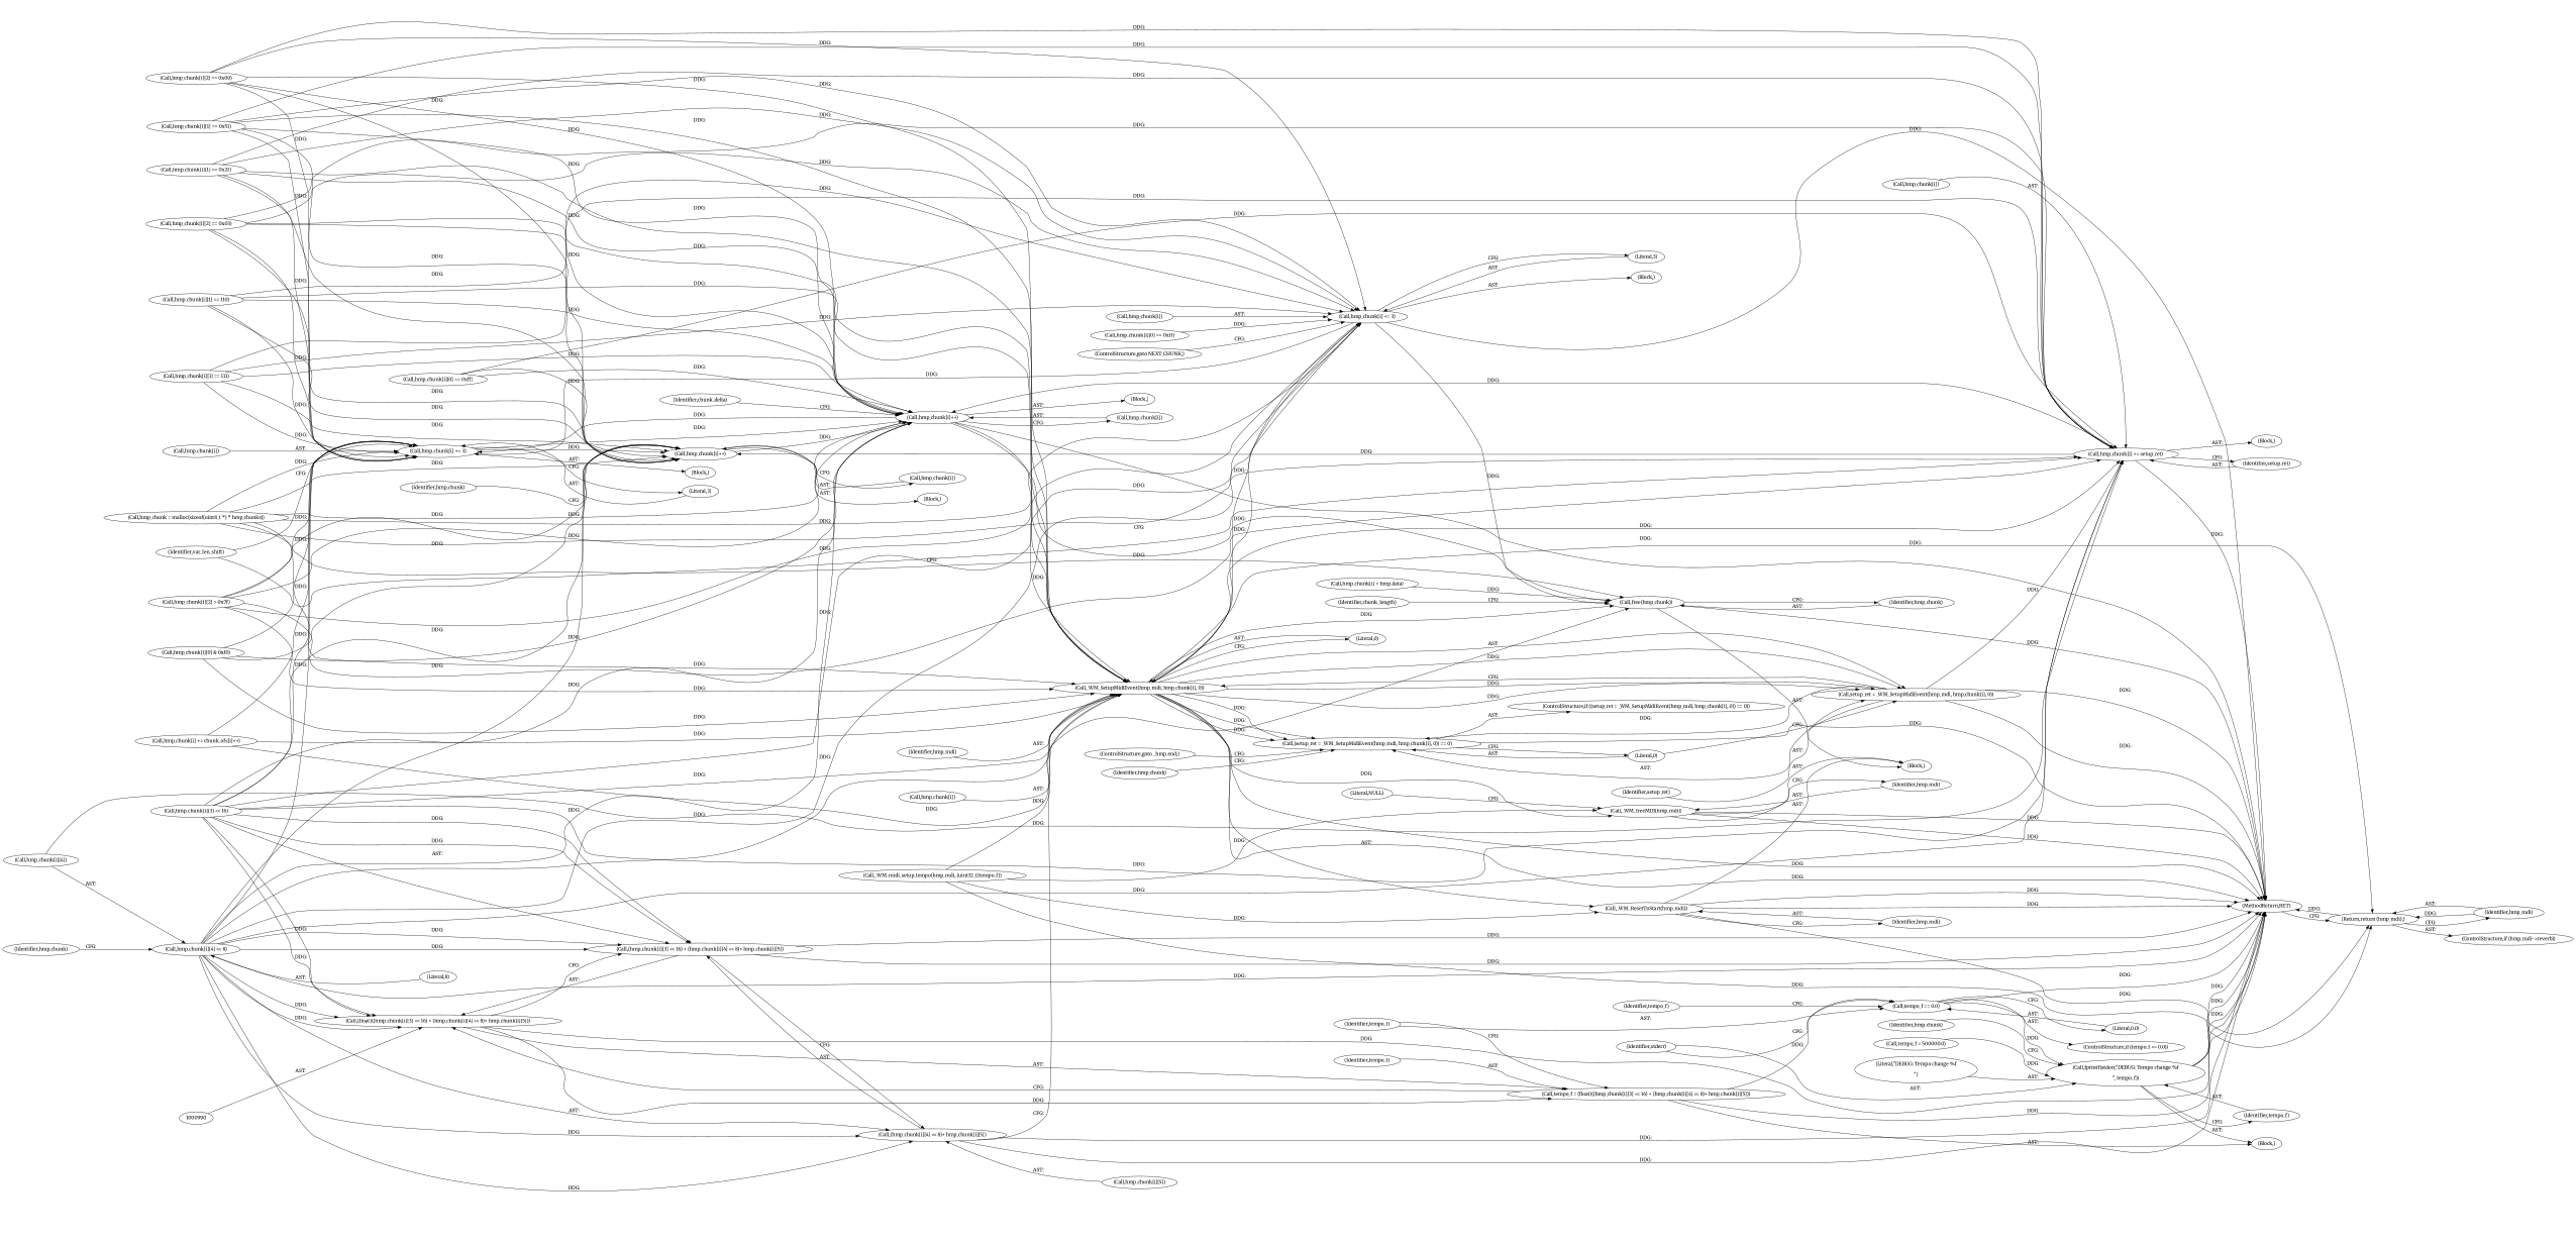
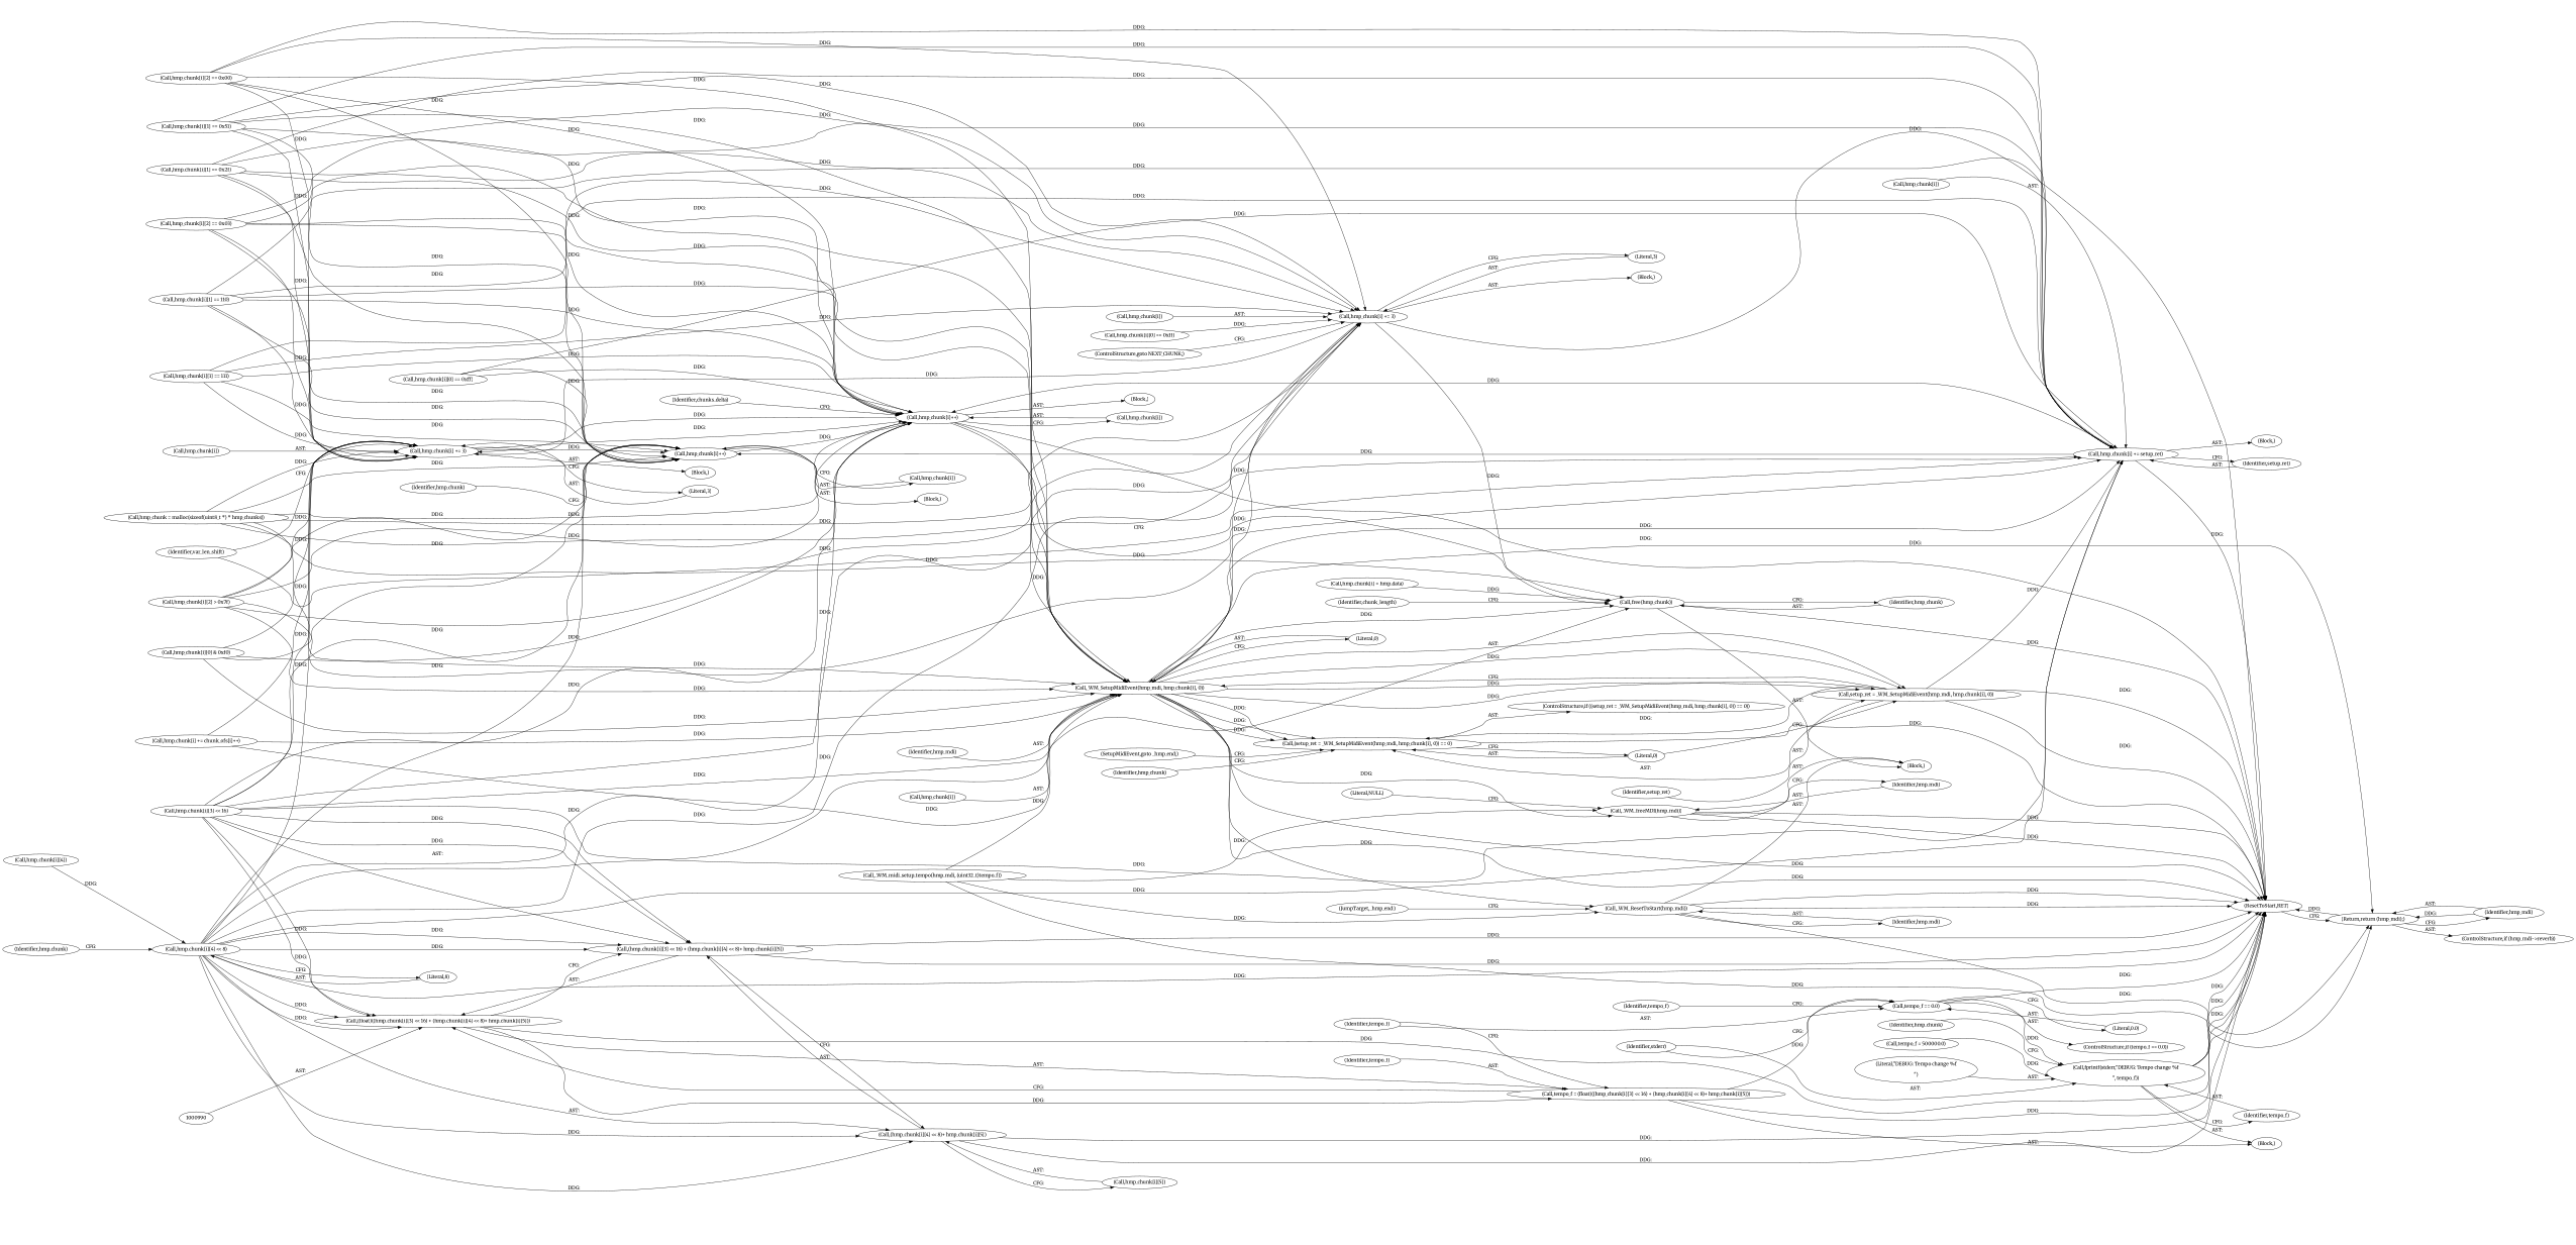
  digraph {
    fontname=Merriweather
    rankdir=LR
    node [fontname=Merriweather]
    edge [fontname=Merriweather]
    n1 [label="(Call,hmp_chunk[i][4] << 8)"]
    n2 [label="(Call,hmp_chunk[i] += 3)"]
    n3 [label="(Call,hmp_chunk[i]++)"]
    n4 [label="(Call,hmp_chunk[i]++)"]
    n5 [label="(Call,_WM_SetupMidiEvent(hmp_mdi, hmp_chunk[i], 0))"]
    n6 [label="(Call,hmp_chunk[i] += setup_ret)"]
    n7 [label="(Call,hmp_chunk[i] += 3)"]
    n8 [label="(Call,(float)((hmp_chunk[i][3] << 16) + (hmp_chunk[i][4] << 8)+ hmp_chunk[i][5]))"]
    n9 [label="(Call,(hmp_chunk[i][3] << 16) + (hmp_chunk[i][4] << 8)+ hmp_chunk[i][5])"]
    n10 [label="(Call,(hmp_chunk[i][4] << 8)+ hmp_chunk[i][5])"]
-   n11 [label="(MethodReturn,RET)"]
+   n11 [label="(ResetToStart,RET)"]
    n12 [label="(Literal,8)"]
    n13 [label="(Block,)"]
    n14 [label="(Literal,3)"]
    n15 [label="(Call,hmp_chunk[i])"]
    n16 [label="(Block,)"]
    n17 [label="(Call,free(hmp_chunk))"]
    n18 [label="(Call,hmp_chunk[i])"]
    n19 [label="(Block,)"]
    n20 [label="(Call,(setup_ret = _WM_SetupMidiEvent(hmp_mdi, hmp_chunk[i], 0)) == 0)"]
    n21 [label="(Call,setup_ret = _WM_SetupMidiEvent(hmp_mdi, hmp_chunk[i], 0))"]
    n22 [label="(Call,_WM_ResetToStart(hmp_mdi))"]
    n23 [label="(Return,return (hmp_mdi);)"]
    n24 [label="(Call,_WM_freeMDI(hmp_mdi))"]
    n25 [label="(Literal,0)"]
    n26 [label="(Block,)"]
    n27 [label="(Identifier,setup_ret)"]
    n28 [label="(Literal,3)"]
    n29 [label="(Block,)"]
    n30 [label="(Call,tempo_f = (float)((hmp_chunk[i][3] << 16) + (hmp_chunk[i][4] << 8)+ hmp_chunk[i][5]))"]
    n31 [label="(Call,hmp_chunk[i][5])"]
    n32 [label="(Block,)"]
    n33 [label="(Identifier,hmp_chunk)"]
    n34 [label="(Literal,0)"]
    n35 [label="(ControlStructure,if ((setup_ret = _WM_SetupMidiEvent(hmp_mdi, hmp_chunk[i], 0)) == 0))"]
    n36 [label="(Identifier,hmp_mdi)"]
    n37 [label="(Identifier,hmp_mdi)"]
    n38 [label="(ControlStructure,if (hmp_mdi->reverb))"]
    n39 [label="(Identifier,hmp_mdi)"]
    n40 [label="(Call,tempo_f == 0.0)"]
    n41 [label="(Block,)"]
    n42 [label="(Call,fprintf(stderr,\"DEBUG: Tempo change %f\r\n\", tempo_f))"]
    n43 [label="(Literal,0.0)"]
    n44 [label="(ControlStructure,if (tempo_f == 0.0))"]
    n45 [label="(Identifier,tempo_f)"]
    n46 [label="(Identifier,stderr)"]
    n47 [label="(Call,_WM_midi_setup_tempo(hmp_mdi, (uint32_t)tempo_f))"]
    n48 [label="(Identifier,tempo_f)"]
+   n49 [label="(JumpTarget,_hmp_end:)"]
    n50 [label="(Call,hmp_chunk = malloc(sizeof(uint8_t *) * hmp_chunks))"]
    n51 [label="(Call,hmp_chunk[i])"]
    n52 [label="(Call,hmp_chunk[i][0] == 0xff)"]
    n53 [label="(Call,hmp_chunk[i][0] & 0xf0)"]
    n54 [label="(Call,hmp_chunk[i][1] == 110)"]
    n55 [label="(Call,hmp_chunk[i][2] == 0x00)"]
    n56 [label="(Identifier,hmp_mdi)"]
    n57 [label="(Call,hmp_chunk[i][1] == 0x51)"]
    n58 [label="(Call,hmp_chunk[i][0] == 0xff)"]
    n59 [label="(Call,hmp_chunk[i][3] << 16)"]
    n60 [label="(Call,tempo_f = 500000.0)"]
    n61 [label="(Identifier,hmp_chunk)"]
    n62 [label="(Call,hmp_chunk[i][4])"]
    n63 [label="(Call,hmp_chunk[i] = hmp_data)"]
    n64 [label="(Identifier,tempo_f)"]
    n65 [label="(Identifier,tempo_f)"]
    n66 [label="(Identifier,var_len_shift)"]
    n67 [label="(Identifier,setup_ret)"]
    n68 [label="(Call,hmp_chunk[i])"]
    n69 [label="(Call,hmp_chunk[i][1] == 111)"]
    n70 [label="(Literal,\"DEBUG: Tempo change %f\r\n\")"]
    n71 [label="(Call,hmp_chunk[i][2] > 0x7f)"]
    n72 [label="(Call,hmp_chunk[i] += chunk_ofs[i]++)"]
    n73 [label="(Call,hmp_chunk[i][2] == 0x03)"]
-   n74 [label="(Identifier,chunk_delta)"]
+   n74 [label="(Identifier,chunks_delta)"]
    n75 [label="(Call,hmp_chunk[i][1] == 0x2f)"]
    n76 [label="(Identifier,hmp_chunk)"]
    n77 [label="(ControlStructure,goto NEXT_CHUNK;)"]
    n78 [label="(Identifier,hmp_chunk)"]
    n79 [label="(Call,hmp_chunk[i])"]
    n80 [label="(Call,hmp_chunk[i])"]
    n81 [label="(Literal,NULL)"]
    n82 [label="(Identifier,hmp_chunk)"]
    n83 [label="(Identifier,chunk_length)"]
-   n84 [label="(ControlStructure,goto _hmp_end;)"]
+   n84 [label="(SetupMidiEvent,goto _hmp_end;)"]
    1000990
    n1 -> n2 [label="DDG: "]
    n1 -> n3 [label="DDG: "]
    n1 -> n4 [label="DDG: "]
    n1 -> n5 [label="DDG: "]
    n1 -> n6 [label="DDG: "]
    n1 -> n7 [label="DDG: "]
    n1 -> n8 [label="DDG: "]
    n1 -> n8 [label="DDG: "]
    n1 -> n9 [label="DDG: "]
    n1 -> n9 [label="DDG: "]
    n1 -> n10 [label="AST: "]
    n1 -> n10 [label="DDG: "]
    n1 -> n10 [label="DDG: "]
    n1 -> n11 [label="DDG: "]
+   n1 -> n12 [label="CFG: "]
    n2 -> n3 [label="DDG: "]
    n2 -> n4 [label="DDG: "]
    n2 -> n13 [label="AST: "]
    n2 -> n14 [label="CFG: "]
    n3 -> n4 [label="DDG: "]
    n3 -> n15 [label="CFG: "]
    n3 -> n16 [label="AST: "]
    n4 -> n2 [label="DDG: "]
    n4 -> n5 [label="DDG: "]
    n4 -> n11 [label="DDG: "]
    n4 -> n17 [label="DDG: "]
    n4 -> n18 [label="CFG: "]
    n4 -> n19 [label="AST: "]
    n5 -> n6 [label="DDG: "]
    n5 -> n7 [label="DDG: "]
    n5 -> n11 [label="DDG: "]
    n5 -> n11 [label="DDG: "]
    n5 -> n17 [label="DDG: "]
    n5 -> n20 [label="DDG: "]
    n5 -> n20 [label="DDG: "]
    n5 -> n20 [label="DDG: "]
    n5 -> n21 [label="AST: "]
    n5 -> n21 [label="DDG: "]
    n5 -> n21 [label="DDG: "]
    n5 -> n21 [label="DDG: "]
-   n5 -> n22 [label="AST: "]
+   n5 -> n22 [label="DDG: "]
    n5 -> n23 [label="DDG: "]
    n5 -> n24 [label="DDG: "]
    n5 -> n25 [label="CFG: "]
    n6 -> n3 [label="DDG: "]
    n6 -> n4 [label="DDG: "]
    n6 -> n11 [label="DDG: "]
    n6 -> n26 [label="AST: "]
    n6 -> n27 [label="CFG: "]
    n7 -> n2 [label="DDG: "]
    n7 -> n5 [label="DDG: "]
    n7 -> n11 [label="DDG: "]
    n7 -> n17 [label="DDG: "]
    n7 -> n28 [label="CFG: "]
    n7 -> n29 [label="AST: "]
    n8 -> n9 [label="CFG: "]
    n8 -> n11 [label="DDG: "]
    n8 -> n30 [label="AST: "]
    n8 -> n30 [label="DDG: "]
    n9 -> n8 [label="AST: "]
    n9 -> n10 [label="CFG: "]
    n9 -> n11 [label="DDG: "]
    n9 -> n11 [label="DDG: "]
    n10 -> n9 [label="AST: "]
    n10 -> n11 [label="DDG: "]
    n10 -> n11 [label="DDG: "]
-   n10 -> n5 [label="CFG: "]
+   n10 -> n31 [label="CFG: "]
    n11 -> n23 [label="CFG: "]
    n12 -> n1 [label="AST: "]
    n14 -> n2 [label="AST: "]
    n15 -> n3 [label="AST: "]
    n17 -> n11 [label="DDG: "]
    n17 -> n32 [label="AST: "]
    n17 -> n33 [label="CFG: "]
    n18 -> n4 [label="AST: "]
    n20 -> n11 [label="DDG: "]
    n20 -> n34 [label="CFG: "]
    n20 -> n35 [label="AST: "]
    n21 -> n5 [label="CFG: "]
    n21 -> n6 [label="DDG: "]
    n21 -> n11 [label="DDG: "]
    n21 -> n11 [label="DDG: "]
    n21 -> n20 [label="AST: "]
    n21 -> n20 [label="DDG: "]
    n22 -> n11 [label="DDG: "]
    n22 -> n11 [label="DDG: "]
    n22 -> n23 [label="DDG: "]
    n22 -> n32 [label="AST: "]
    n22 -> n36 [label="CFG: "]
    n23 -> n11 [label="DDG: "]
    n23 -> n37 [label="CFG: "]
    n23 -> n38 [label="AST: "]
    n24 -> n11 [label="DDG: "]
    n24 -> n11 [label="DDG: "]
    n24 -> n32 [label="AST: "]
    n24 -> n39 [label="CFG: "]
    n25 -> n5 [label="AST: "]
    n27 -> n6 [label="AST: "]
    n28 -> n7 [label="AST: "]
    n30 -> n8 [label="CFG: "]
    n30 -> n11 [label="DDG: "]
    n30 -> n40 [label="DDG: "]
    n30 -> n41 [label="AST: "]
    n31 -> n10 [label="AST: "]
    n33 -> n17 [label="AST: "]
    n34 -> n20 [label="AST: "]
    n34 -> n21 [label="CFG: "]
    n36 -> n22 [label="AST: "]
    n37 -> n23 [label="AST: "]
    n37 -> n23 [label="DDG: "]
    n39 -> n24 [label="AST: "]
    n40 -> n11 [label="DDG: "]
    n40 -> n42 [label="DDG: "]
    n40 -> n43 [label="CFG: "]
    n40 -> n44 [label="AST: "]
    n42 -> n11 [label="DDG: "]
    n42 -> n11 [label="DDG: "]
    n42 -> n11 [label="DDG: "]
    n42 -> n41 [label="AST: "]
    n42 -> n45 [label="CFG: "]
    n43 -> n40 [label="AST: "]
    n45 -> n42 [label="AST: "]
    n46 -> n40 [label="CFG: "]
    n46 -> n42 [label="AST: "]
    n47 -> n5 [label="DDG: "]
    n47 -> n22 [label="DDG: "]
    n47 -> n23 [label="DDG: "]
    n47 -> n24 [label="DDG: "]
    n48 -> n40 [label="CFG: "]
+   n49 -> n22 [label="CFG: "]
    n50 -> n2 [label="DDG: "]
    n50 -> n3 [label="DDG: "]
    n50 -> n4 [label="DDG: "]
    n50 -> n5 [label="DDG: "]
    n50 -> n6 [label="DDG: "]
    n50 -> n7 [label="DDG: "]
-   n50 -> n17 [label="CFG: "]
+   n50 -> n17 [label="DDG: "]
    n51 -> n2 [label="AST: "]
    n52 -> n3 [label="DDG: "]
    n52 -> n4 [label="DDG: "]
    n52 -> n6 [label="DDG: "]
    n53 -> n2 [label="DDG: "]
    n53 -> n3 [label="DDG: "]
    n53 -> n4 [label="DDG: "]
    n53 -> n5 [label="DDG: "]
    n54 -> n2 [label="DDG: "]
    n54 -> n3 [label="DDG: "]
    n54 -> n4 [label="DDG: "]
    n54 -> n5 [label="DDG: "]
-   n62 -> n6 [label="DDG: "]
+   n54 -> n6 [label="DDG: "]
    n54 -> n7 [label="DDG: "]
    n55 -> n2 [label="DDG: "]
    n55 -> n3 [label="DDG: "]
    n55 -> n4 [label="DDG: "]
    n55 -> n5 [label="DDG: "]
    n55 -> n6 [label="DDG: "]
    n55 -> n7 [label="DDG: "]
    n56 -> n5 [label="AST: "]
    n57 -> n2 [label="DDG: "]
    n57 -> n3 [label="DDG: "]
    n57 -> n4 [label="DDG: "]
    n57 -> n5 [label="DDG: "]
    n57 -> n6 [label="DDG: "]
    n57 -> n7 [label="DDG: "]
    n58 -> n7 [label="DDG: "]
    n59 -> n2 [label="DDG: "]
    n59 -> n3 [label="DDG: "]
    n59 -> n4 [label="DDG: "]
    n59 -> n5 [label="DDG: "]
    n59 -> n6 [label="DDG: "]
    n59 -> n7 [label="DDG: "]
    n59 -> n8 [label="DDG: "]
    n59 -> n8 [label="DDG: "]
    n59 -> n9 [label="AST: "]
    n59 -> n9 [label="DDG: "]
    n59 -> n9 [label="DDG: "]
    n60 -> n42 [label="DDG: "]
    n61 -> n3 [label="CFG: "]
-   n62 -> n1 [label="AST: "]
+   n62 -> n1 [label="DDG: "]
    n63 -> n17 [label="DDG: "]
    n64 -> n30 [label="CFG: "]
    n64 -> n40 [label="AST: "]
    n65 -> n30 [label="AST: "]
    n66 -> n2 [label="CFG: "]
    n66 -> n6 [label="CFG: "]
    n67 -> n21 [label="AST: "]
    n68 -> n6 [label="AST: "]
    n69 -> n2 [label="DDG: "]
    n69 -> n3 [label="DDG: "]
    n69 -> n4 [label="DDG: "]
    n69 -> n6 [label="DDG: "]
    n69 -> n7 [label="DDG: "]
    n70 -> n42 [label="AST: "]
    n71 -> n2 [label="DDG: "]
    n71 -> n3 [label="DDG: "]
    n71 -> n4 [label="DDG: "]
    n71 -> n5 [label="DDG: "]
    n71 -> n6 [label="DDG: "]
    n71 -> n7 [label="DDG: "]
    n72 -> n2 [label="DDG: "]
    n72 -> n5 [label="DDG: "]
    n72 -> n17 [label="DDG: "]
    n73 -> n2 [label="DDG: "]
    n73 -> n3 [label="DDG: "]
    n73 -> n4 [label="DDG: "]
    n73 -> n5 [label="DDG: "]
    n73 -> n6 [label="DDG: "]
    n73 -> n7 [label="DDG: "]
    n74 -> n4 [label="CFG: "]
    n75 -> n2 [label="DDG: "]
    n75 -> n3 [label="DDG: "]
    n75 -> n4 [label="DDG: "]
    n75 -> n5 [label="DDG: "]
    n75 -> n6 [label="DDG: "]
    n75 -> n7 [label="DDG: "]
    n76 -> n42 [label="CFG: "]
    n77 -> n7 [label="CFG: "]
    n78 -> n1 [label="CFG: "]
    n79 -> n5 [label="AST: "]
    n80 -> n7 [label="AST: "]
    n81 -> n24 [label="CFG: "]
    n82 -> n20 [label="CFG: "]
    n83 -> n17 [label="CFG: "]
    n84 -> n20 [label="CFG: "]
    1000990 -> n8 [label="AST: "]
  }
